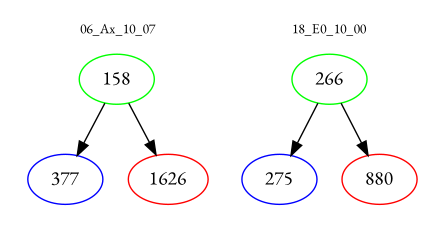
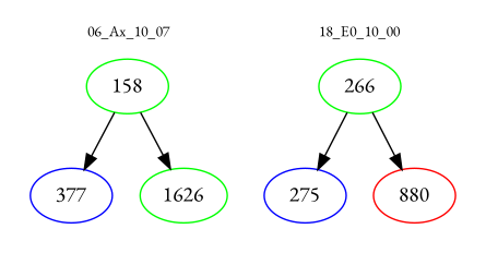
  digraph {
    fontname="EB Garamond"
    node [color=green fontname="EB Garamond"]
    edge [color=black fontname="EB Garamond"]
    n1 [label=158]
    n2 [color=blue label=377]
-   n3 [color=red label=1626]
+   n3 [label=1626]
    n4 [label=266]
    n5 [color=blue label=275]
    n6 [color=red label=880]
    subgraph cluster_1 {
      color=white
      fontsize=10
      label="06_Ax_10_07"
      n1
      n2
      n3
    }
    subgraph cluster_2 {
      color=white
      fontsize=10
      label="18_E0_10_00"
      n4
      n5
      n6
    }
    n1 -> n2
    n1 -> n3
    n4 -> n5
    n4 -> n6
  }
